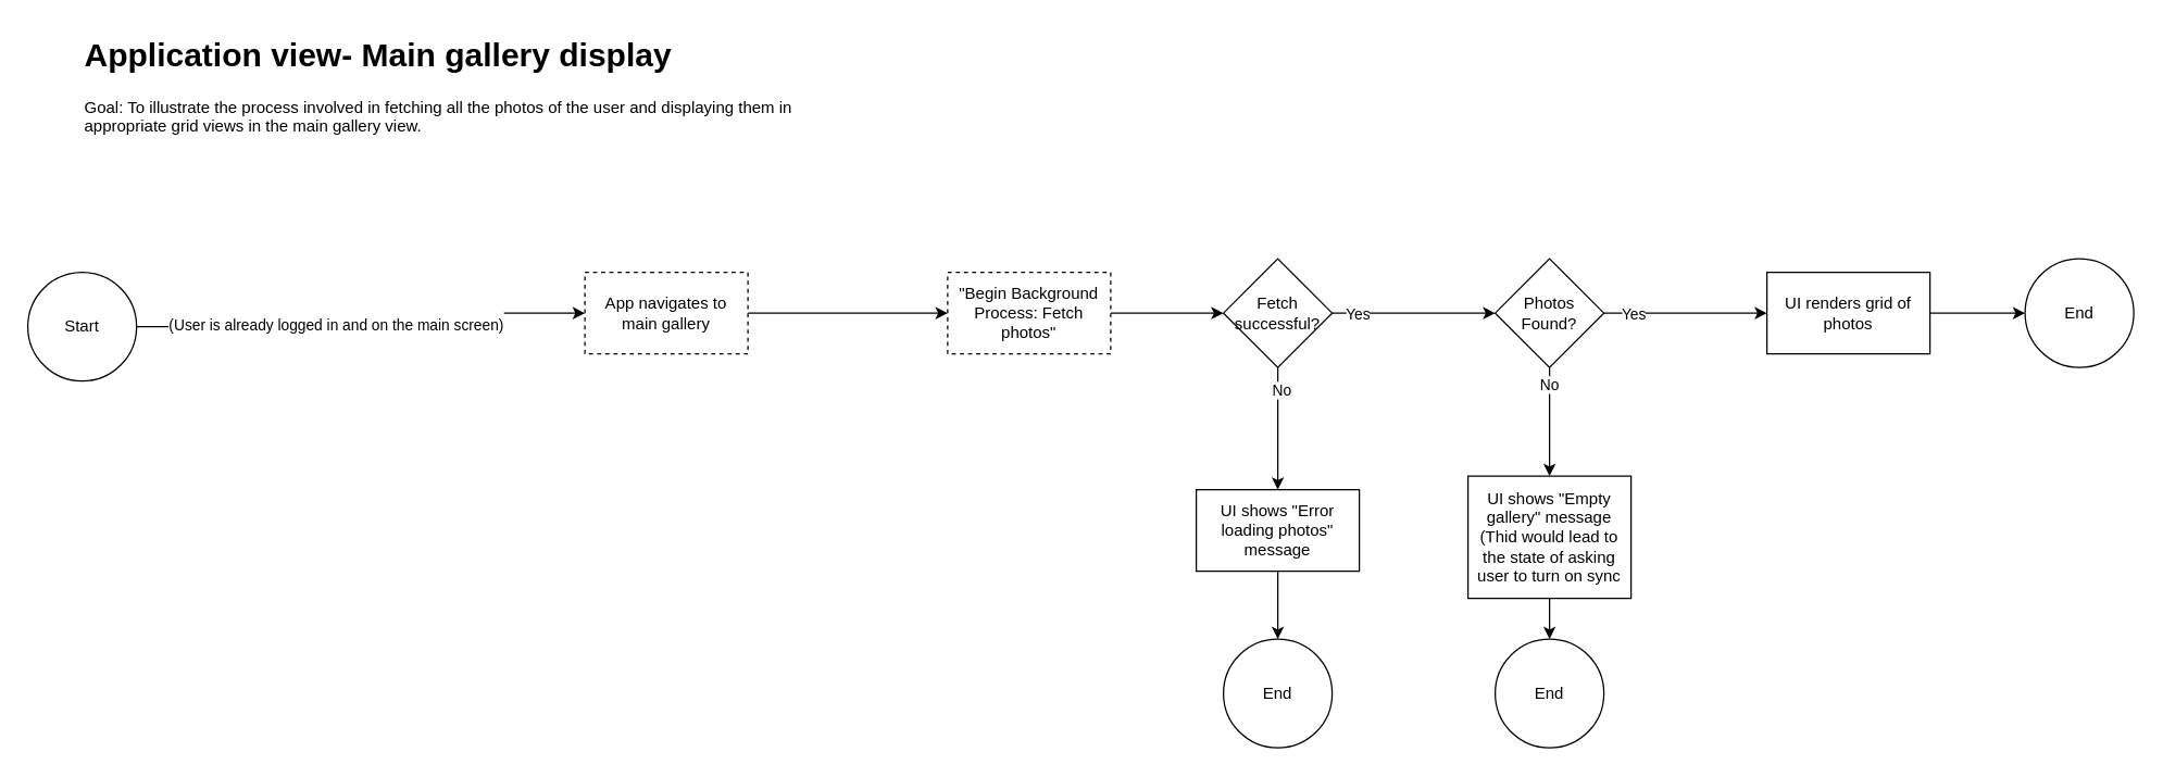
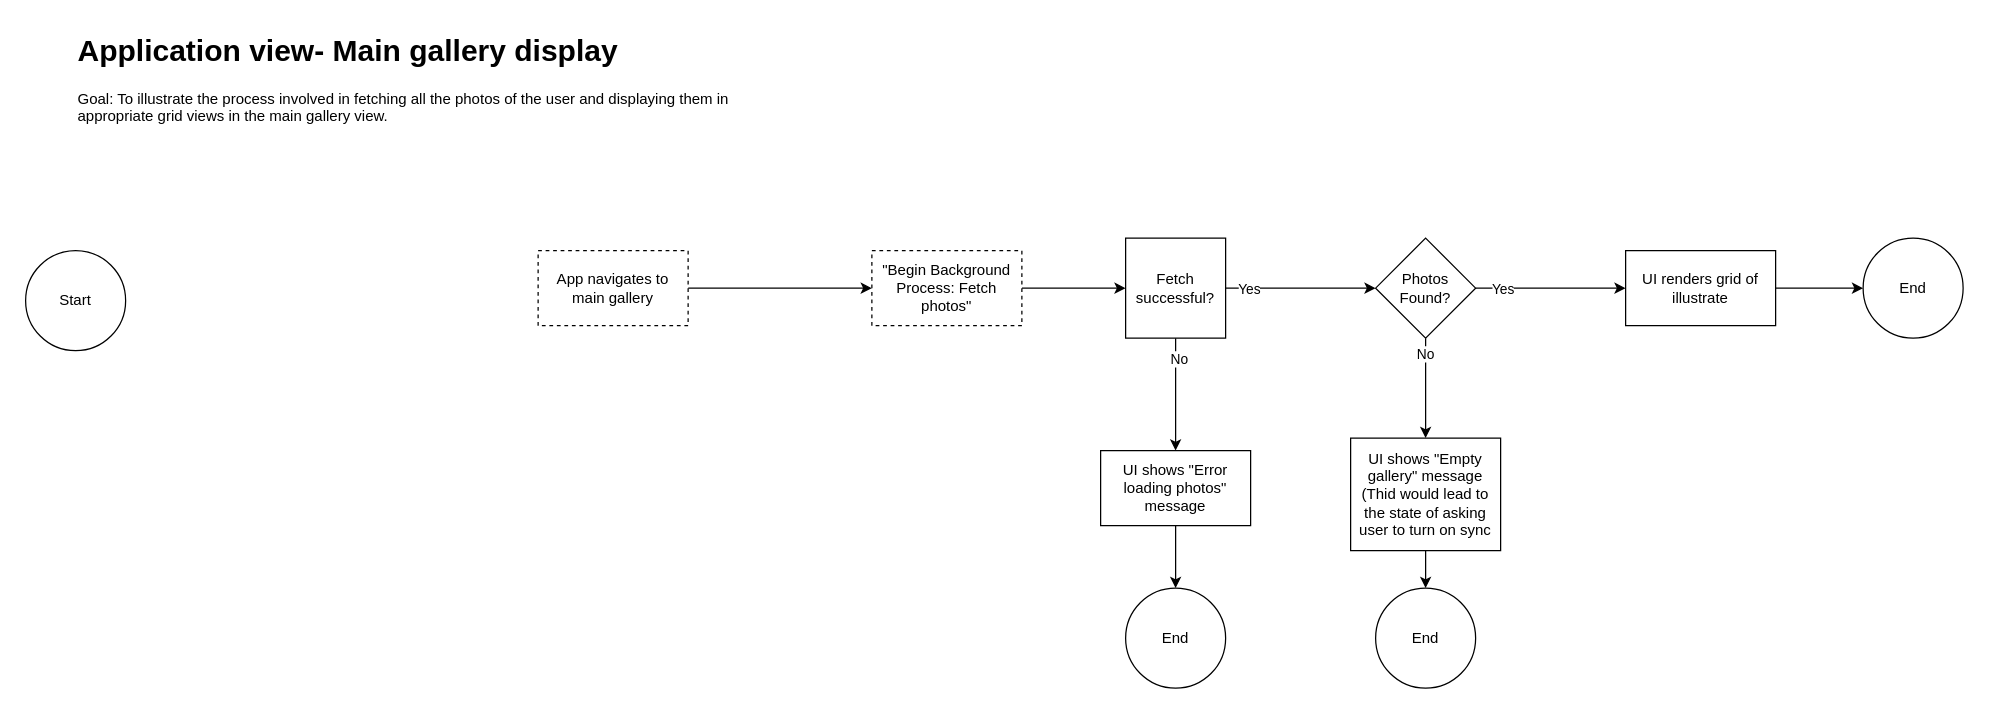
  <mxCell id="0" />
  <mxCell id="1" parent="0" />
- <mxCell id="2" style="edgeStyle=orthogonalEdgeStyle;rounded=0;orthogonalLoop=1;jettySize=auto;html=1;" parent="1" source="4" target="6" edge="1"><mxGeometry relative="1" as="geometry" /></mxCell>
- <mxCell id="3" value="&lt;p data-pm-slice=&quot;1 1 [&amp;quot;ordered_list&amp;quot;,{&amp;quot;order&amp;quot;:1},&amp;quot;list_item&amp;quot;,{},&amp;quot;bullet_list&amp;quot;,{},&amp;quot;list_item&amp;quot;,{}]&quot;&gt;(User is already logged in and on the main screen)&lt;/p&gt;" style="edgeLabel;html=1;align=center;verticalAlign=middle;resizable=0;points=[];" parent="2" vertex="1" connectable="0"><mxGeometry x="-0.141" y="2" relative="1" as="geometry"><mxPoint as="offset" /></mxGeometry></mxCell>
  <mxCell id="4" value="Start" style="ellipse;whiteSpace=wrap;html=1;aspect=fixed;" parent="1" vertex="1"><mxGeometry x="20" y="200" width="80" height="80" as="geometry" /></mxCell>
  <mxCell id="5" style="edgeStyle=orthogonalEdgeStyle;rounded=0;orthogonalLoop=1;jettySize=auto;html=1;entryX=0;entryY=0.5;entryDx=0;entryDy=0;" parent="1" source="6" target="8" edge="1"><mxGeometry relative="1" as="geometry" /></mxCell>
  <mxCell id="6" value="App navigates to main gallery" style="rounded=0;whiteSpace=wrap;html=1;dashed=1;" parent="1" vertex="1"><mxGeometry x="430" y="200" width="120" height="60" as="geometry" /></mxCell>
  <mxCell id="7" style="edgeStyle=orthogonalEdgeStyle;rounded=0;orthogonalLoop=1;jettySize=auto;html=1;" parent="1" source="8" target="13" edge="1"><mxGeometry relative="1" as="geometry" /></mxCell>
  <mxCell id="8" value="&quot;Begin Background Process: Fetch photos&quot;" style="rounded=0;whiteSpace=wrap;html=1;dashed=1;" parent="1" vertex="1"><mxGeometry x="697" y="200" width="120" height="60" as="geometry" /></mxCell>
  <mxCell id="9" style="edgeStyle=orthogonalEdgeStyle;rounded=0;orthogonalLoop=1;jettySize=auto;html=1;" parent="1" source="13" edge="1"><mxGeometry relative="1" as="geometry"><mxPoint x="940" y="360" as="targetPoint" /></mxGeometry></mxCell>
  <mxCell id="10" value="No" style="edgeLabel;html=1;align=center;verticalAlign=middle;resizable=0;points=[];" parent="9" vertex="1" connectable="0"><mxGeometry x="-0.649" y="2" relative="1" as="geometry"><mxPoint as="offset" /></mxGeometry></mxCell>
  <mxCell id="11" style="edgeStyle=orthogonalEdgeStyle;rounded=0;orthogonalLoop=1;jettySize=auto;html=1;" parent="1" source="13" edge="1"><mxGeometry relative="1" as="geometry"><mxPoint x="1100" y="230" as="targetPoint" /></mxGeometry></mxCell>
  <mxCell id="12" value="Yes" style="edgeLabel;html=1;align=center;verticalAlign=middle;resizable=0;points=[];" parent="11" vertex="1" connectable="0"><mxGeometry x="-0.693" relative="1" as="geometry"><mxPoint as="offset" /></mxGeometry></mxCell>
- <mxCell id="13" value="Fetch successful?" style="rhombus;whiteSpace=wrap;html=1;" parent="1" vertex="1"><mxGeometry x="900" y="190" width="80" height="80" as="geometry" /></mxCell>
+ <mxCell id="13" value="Fetch successful?" style="whiteSpace=wrap;html=1;rounded=0;" parent="1" vertex="1"><mxGeometry x="900" y="190" width="80" height="80" as="geometry" /></mxCell>
  <mxCell id="14" style="edgeStyle=orthogonalEdgeStyle;rounded=0;orthogonalLoop=1;jettySize=auto;html=1;" parent="1" source="18" edge="1"><mxGeometry relative="1" as="geometry"><mxPoint x="1140" y="350" as="targetPoint" /></mxGeometry></mxCell>
  <mxCell id="15" value="No" style="edgeLabel;html=1;align=center;verticalAlign=middle;resizable=0;points=[];" parent="14" vertex="1" connectable="0"><mxGeometry x="-0.705" y="-1" relative="1" as="geometry"><mxPoint as="offset" /></mxGeometry></mxCell>
  <mxCell id="16" style="edgeStyle=orthogonalEdgeStyle;rounded=0;orthogonalLoop=1;jettySize=auto;html=1;" parent="1" source="18" edge="1"><mxGeometry relative="1" as="geometry"><mxPoint x="1300" y="230" as="targetPoint" /></mxGeometry></mxCell>
  <mxCell id="17" value="Yes" style="edgeLabel;html=1;align=center;verticalAlign=middle;resizable=0;points=[];" vertex="1" connectable="0" parent="16"><mxGeometry x="-0.644" relative="1" as="geometry"><mxPoint as="offset" /></mxGeometry></mxCell>
  <mxCell id="18" value="Photos Found?" style="rhombus;whiteSpace=wrap;html=1;" parent="1" vertex="1"><mxGeometry x="1100" y="190" width="80" height="80" as="geometry" /></mxCell>
  <mxCell id="19" style="edgeStyle=orthogonalEdgeStyle;rounded=0;orthogonalLoop=1;jettySize=auto;html=1;" parent="1" source="20" target="21" edge="1"><mxGeometry relative="1" as="geometry"><mxPoint x="1490" y="230" as="targetPoint" /></mxGeometry></mxCell>
- <mxCell id="20" value="UI renders grid of photos" style="rounded=0;whiteSpace=wrap;html=1;" parent="1" vertex="1"><mxGeometry x="1300" y="200" width="120" height="60" as="geometry" /></mxCell>
+ <mxCell id="20" value="UI renders grid of illustrate" style="rounded=0;whiteSpace=wrap;html=1;" parent="1" vertex="1"><mxGeometry x="1300" y="200" width="120" height="60" as="geometry" /></mxCell>
  <mxCell id="21" value="End" style="ellipse;whiteSpace=wrap;html=1;aspect=fixed;" parent="1" vertex="1"><mxGeometry x="1490" y="190" width="80" height="80" as="geometry" /></mxCell>
  <mxCell id="22" style="edgeStyle=orthogonalEdgeStyle;rounded=0;orthogonalLoop=1;jettySize=auto;html=1;" parent="1" source="23" target="27" edge="1"><mxGeometry relative="1" as="geometry"><mxPoint x="940" y="470" as="targetPoint" /></mxGeometry></mxCell>
  <mxCell id="23" value="UI shows &quot;Error loading photos&quot; message" style="rounded=0;whiteSpace=wrap;html=1;" parent="1" vertex="1"><mxGeometry x="880" y="360" width="120" height="60" as="geometry" /></mxCell>
  <mxCell id="24" style="edgeStyle=orthogonalEdgeStyle;rounded=0;orthogonalLoop=1;jettySize=auto;html=1;" parent="1" source="25" target="26" edge="1"><mxGeometry relative="1" as="geometry"><mxPoint x="1140" y="510" as="targetPoint" /></mxGeometry></mxCell>
  <mxCell id="25" value="UI shows &quot;Empty gallery&quot; message&lt;div&gt;(Thid would lead to the state of asking user to turn on sync&lt;/div&gt;" style="rounded=0;whiteSpace=wrap;html=1;" parent="1" vertex="1"><mxGeometry x="1080" y="350" width="120" height="90" as="geometry" /></mxCell>
  <mxCell id="26" value="End" style="ellipse;whiteSpace=wrap;html=1;aspect=fixed;" parent="1" vertex="1"><mxGeometry x="1100" y="470" width="80" height="80" as="geometry" /></mxCell>
  <mxCell id="27" value="End" style="ellipse;whiteSpace=wrap;html=1;aspect=fixed;" parent="1" vertex="1"><mxGeometry x="900" y="470" width="80" height="80" as="geometry" /></mxCell>
  <mxCell id="28" value="&lt;h1 style=&quot;margin-top: 0px;&quot;&gt;Application view- Main gallery display&lt;/h1&gt;&lt;p&gt;Goal: To illustrate the process involved in fetching all the photos of the user and displaying them in appropriate grid views in the main gallery view.&amp;nbsp;&lt;/p&gt;" style="text;html=1;whiteSpace=wrap;overflow=hidden;rounded=0;" parent="1" vertex="1"><mxGeometry x="60" y="20" width="550" height="120" as="geometry" /></mxCell>
